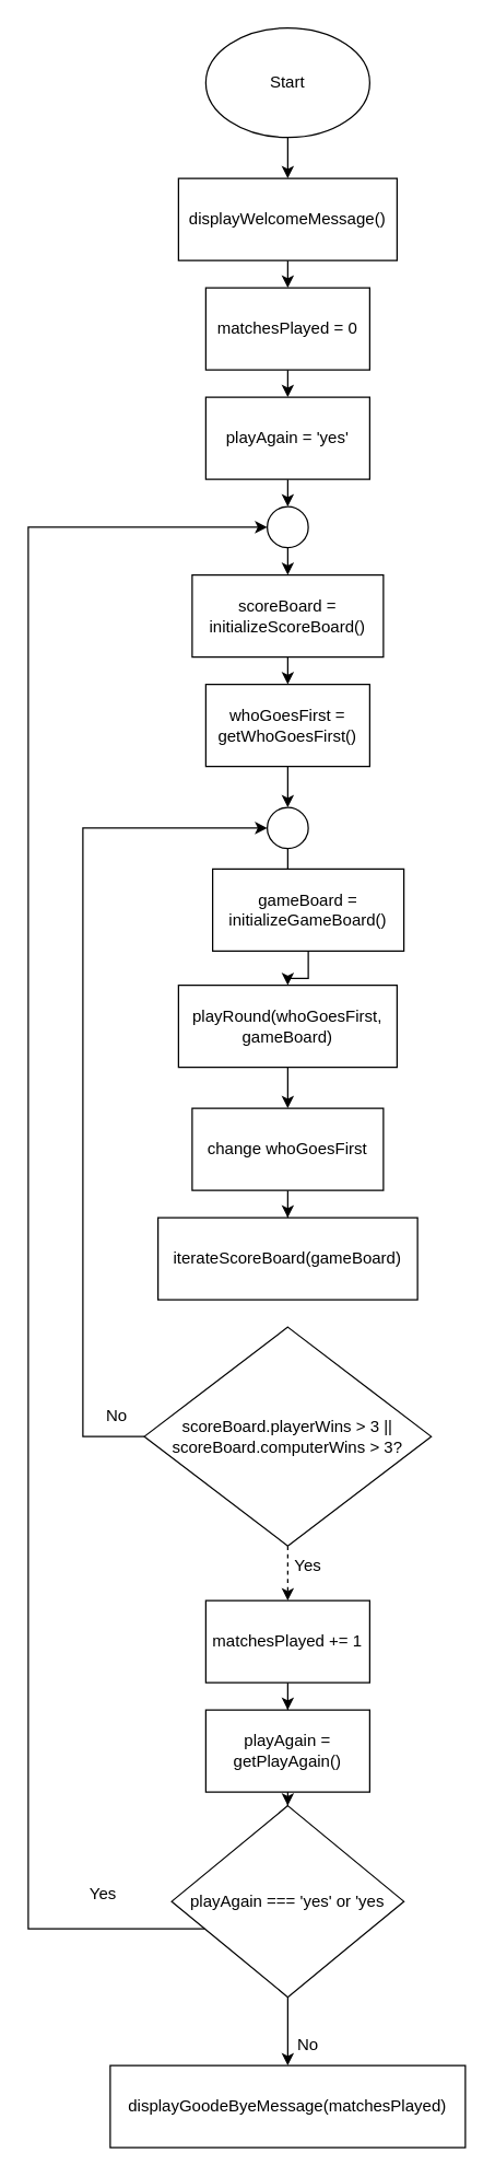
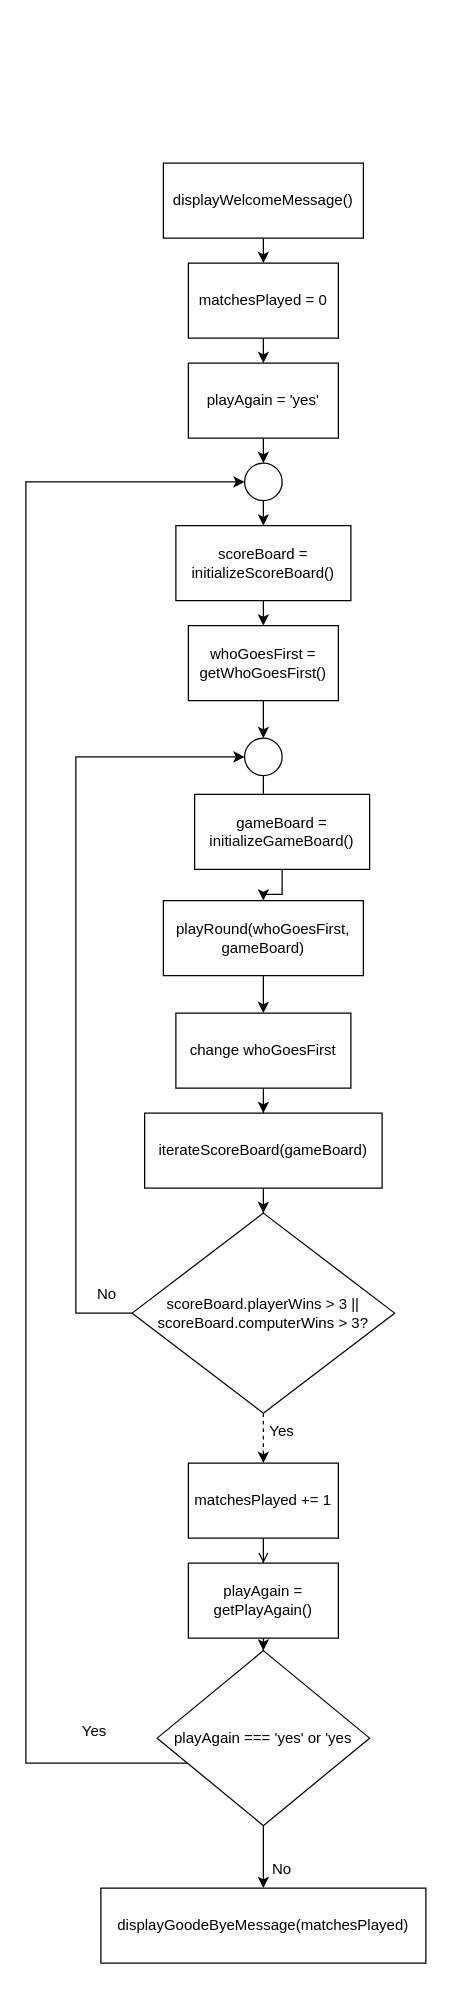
  <mxCell id="0" />
  <mxCell id="1" parent="0" />
- <mxCell id="2" style="edgeStyle=orthogonalEdgeStyle;rounded=0;orthogonalLoop=1;jettySize=auto;html=1;exitX=0.5;exitY=1;exitDx=0;exitDy=0;entryX=0.5;entryY=0;entryDx=0;entryDy=0;" edge="1" parent="1" source="3" target="5"><mxGeometry relative="1" as="geometry" /></mxCell>
- <mxCell id="3" value="Start" style="ellipse;whiteSpace=wrap;html=1;" vertex="1" parent="1"><mxGeometry x="150" y="20" width="120" height="80" as="geometry" /></mxCell>
  <mxCell id="4" style="edgeStyle=orthogonalEdgeStyle;rounded=0;orthogonalLoop=1;jettySize=auto;html=1;exitX=0.5;exitY=1;exitDx=0;exitDy=0;entryX=0.5;entryY=0;entryDx=0;entryDy=0;" edge="1" parent="1" source="5" target="7"><mxGeometry relative="1" as="geometry" /></mxCell>
  <mxCell id="5" value="displayWelcomeMessage()" style="rounded=0;whiteSpace=wrap;html=1;" vertex="1" parent="1"><mxGeometry x="130" y="130" width="160" height="60" as="geometry" /></mxCell>
  <mxCell id="6" style="edgeStyle=orthogonalEdgeStyle;rounded=0;orthogonalLoop=1;jettySize=auto;html=1;exitX=0.5;exitY=1;exitDx=0;exitDy=0;entryX=0.5;entryY=0;entryDx=0;entryDy=0;" edge="1" parent="1" source="7" target="10"><mxGeometry relative="1" as="geometry" /></mxCell>
  <mxCell id="7" value="matchesPlayed = 0" style="rounded=0;whiteSpace=wrap;html=1;" vertex="1" parent="1"><mxGeometry x="150" y="210" width="120" height="60" as="geometry" /></mxCell>
  <mxCell id="8" style="edgeStyle=orthogonalEdgeStyle;rounded=0;orthogonalLoop=1;jettySize=auto;html=1;exitX=0.5;exitY=1;exitDx=0;exitDy=0;entryX=0.5;entryY=0;entryDx=0;entryDy=0;" edge="1" parent="1" source="10" target="12"><mxGeometry relative="1" as="geometry" /></mxCell>
  <mxCell id="9" style="edgeStyle=orthogonalEdgeStyle;rounded=0;orthogonalLoop=1;jettySize=auto;html=1;exitX=0.75;exitY=0;exitDx=0;exitDy=0;" edge="1" parent="1" source="10"><mxGeometry relative="1" as="geometry"><mxPoint x="240" y="290" as="targetPoint" /></mxGeometry></mxCell>
  <mxCell id="10" value="playAgain = 'yes'" style="rounded=0;whiteSpace=wrap;html=1;" vertex="1" parent="1"><mxGeometry x="150" y="290" width="120" height="60" as="geometry" /></mxCell>
  <mxCell id="11" style="edgeStyle=orthogonalEdgeStyle;rounded=0;orthogonalLoop=1;jettySize=auto;html=1;exitX=0.5;exitY=1;exitDx=0;exitDy=0;entryX=0.5;entryY=0;entryDx=0;entryDy=0;" edge="1" parent="1" source="12" target="14"><mxGeometry relative="1" as="geometry" /></mxCell>
  <mxCell id="12" value="" style="ellipse;whiteSpace=wrap;html=1;aspect=fixed;" vertex="1" parent="1"><mxGeometry x="195" y="370" width="30" height="30" as="geometry" /></mxCell>
  <mxCell id="13" style="edgeStyle=orthogonalEdgeStyle;rounded=0;orthogonalLoop=1;jettySize=auto;html=1;exitX=0.5;exitY=1;exitDx=0;exitDy=0;entryX=0.5;entryY=0;entryDx=0;entryDy=0;" edge="1" parent="1" source="14" target="16"><mxGeometry relative="1" as="geometry" /></mxCell>
  <mxCell id="14" value="&lt;span&gt;scoreBoard = initializeScoreBoard()&lt;/span&gt;" style="rounded=0;whiteSpace=wrap;html=1;" vertex="1" parent="1"><mxGeometry x="140" y="420" width="140" height="60" as="geometry" /></mxCell>
  <mxCell id="15" value="" style="edgeStyle=orthogonalEdgeStyle;rounded=0;orthogonalLoop=1;jettySize=auto;html=1;" edge="1" parent="1" source="16" target="18"><mxGeometry relative="1" as="geometry" /></mxCell>
  <mxCell id="16" value="whoGoesFirst = getWhoGoesFirst()" style="rounded=0;whiteSpace=wrap;html=1;" vertex="1" parent="1"><mxGeometry x="150" y="500" width="120" height="60" as="geometry" /></mxCell>
  <mxCell id="17" value="" style="edgeStyle=orthogonalEdgeStyle;rounded=0;orthogonalLoop=1;jettySize=auto;html=1;" edge="1" parent="1" source="18" target="20"><mxGeometry relative="1" as="geometry" /></mxCell>
  <mxCell id="18" value="" style="ellipse;whiteSpace=wrap;html=1;aspect=fixed;" vertex="1" parent="1"><mxGeometry x="195" y="590" width="30" height="30" as="geometry" /></mxCell>
  <mxCell id="19" value="" style="edgeStyle=orthogonalEdgeStyle;rounded=0;orthogonalLoop=1;jettySize=auto;html=1;" edge="1" parent="1" source="20" target="22"><mxGeometry relative="1" as="geometry" /></mxCell>
  <mxCell id="20" value="gameBoard = initializeGameBoard()" style="rounded=0;whiteSpace=wrap;html=1;" vertex="1" parent="1"><mxGeometry x="155" y="635" width="140" height="60" as="geometry" /></mxCell>
  <mxCell id="21" value="" style="edgeStyle=orthogonalEdgeStyle;rounded=0;orthogonalLoop=1;jettySize=auto;html=1;" edge="1" parent="1" source="22" target="24"><mxGeometry relative="1" as="geometry" /></mxCell>
  <mxCell id="22" value="playRound(whoGoesFirst, gameBoard)" style="rounded=0;whiteSpace=wrap;html=1;" vertex="1" parent="1"><mxGeometry x="130" y="720" width="160" height="60" as="geometry" /></mxCell>
  <mxCell id="23" value="" style="edgeStyle=orthogonalEdgeStyle;rounded=0;orthogonalLoop=1;jettySize=auto;html=1;" edge="1" parent="1" source="24" target="26"><mxGeometry relative="1" as="geometry" /></mxCell>
  <mxCell id="24" value="change whoGoesFirst" style="rounded=0;whiteSpace=wrap;html=1;" vertex="1" parent="1"><mxGeometry x="140" y="810" width="140" height="60" as="geometry" /></mxCell>
+ <mxCell id="25" value="" style="edgeStyle=orthogonalEdgeStyle;rounded=0;orthogonalLoop=1;jettySize=auto;html=1;" edge="1" parent="1" source="26" target="29"><mxGeometry relative="1" as="geometry" /></mxCell>
  <mxCell id="26" value="iterateScoreBoard(gameBoard)" style="rounded=0;whiteSpace=wrap;html=1;" vertex="1" parent="1"><mxGeometry x="115" y="890" width="190" height="60" as="geometry" /></mxCell>
  <mxCell id="27" style="edgeStyle=orthogonalEdgeStyle;rounded=0;orthogonalLoop=1;jettySize=auto;html=1;entryX=0;entryY=0.5;entryDx=0;entryDy=0;" edge="1" parent="1" source="29" target="18"><mxGeometry relative="1" as="geometry"><Array as="points"><mxPoint x="60" y="1050" /><mxPoint x="60" y="605" /></Array></mxGeometry></mxCell>
  <mxCell id="28" value="" style="edgeStyle=orthogonalEdgeStyle;rounded=0;orthogonalLoop=1;jettySize=auto;html=1;dashed=1;" edge="1" parent="1" source="29" target="33"><mxGeometry relative="1" as="geometry" /></mxCell>
  <mxCell id="29" value="scoreBoard.playerWins &amp;gt; 3 || scoreBoard.computerWins &amp;gt; 3?" style="rhombus;whiteSpace=wrap;html=1;" vertex="1" parent="1"><mxGeometry x="105" y="970" width="210" height="160" as="geometry" /></mxCell>
  <mxCell id="30" value="No" style="text;html=1;strokeColor=none;fillColor=none;align=center;verticalAlign=middle;whiteSpace=wrap;rounded=0;" vertex="1" parent="1"><mxGeometry x="55" y="1020" width="60" height="30" as="geometry" /></mxCell>
  <mxCell id="31" value="Yes" style="text;html=1;strokeColor=none;fillColor=none;align=center;verticalAlign=middle;whiteSpace=wrap;rounded=0;" vertex="1" parent="1"><mxGeometry x="195" y="1130" width="60" height="30" as="geometry" /></mxCell>
- <mxCell id="32" value="" style="edgeStyle=orthogonalEdgeStyle;rounded=0;orthogonalLoop=1;jettySize=auto;html=1;" edge="1" parent="1" source="33" target="35"><mxGeometry relative="1" as="geometry" /></mxCell>
+ <mxCell id="32" value="" style="edgeStyle=orthogonalEdgeStyle;rounded=0;orthogonalLoop=1;jettySize=auto;html=1;endArrow=open;" edge="1" parent="1" source="33" target="35"><mxGeometry relative="1" as="geometry" /></mxCell>
  <mxCell id="33" value="matchesPlayed += 1" style="rounded=0;whiteSpace=wrap;html=1;" vertex="1" parent="1"><mxGeometry x="150" y="1170" width="120" height="60" as="geometry" /></mxCell>
  <mxCell id="34" value="" style="edgeStyle=orthogonalEdgeStyle;rounded=0;orthogonalLoop=1;jettySize=auto;html=1;" edge="1" parent="1" source="35" target="38"><mxGeometry relative="1" as="geometry" /></mxCell>
  <mxCell id="35" value="playAgain = getPlayAgain()" style="rounded=0;whiteSpace=wrap;html=1;" vertex="1" parent="1"><mxGeometry x="150" y="1250" width="120" height="60" as="geometry" /></mxCell>
  <mxCell id="36" style="edgeStyle=orthogonalEdgeStyle;rounded=0;orthogonalLoop=1;jettySize=auto;html=1;entryX=0;entryY=0.5;entryDx=0;entryDy=0;" edge="1" parent="1" source="38" target="12"><mxGeometry relative="1" as="geometry"><mxPoint x="30" y="380" as="targetPoint" /><Array as="points"><mxPoint x="20" y="1410" /><mxPoint x="20" y="385" /></Array></mxGeometry></mxCell>
  <mxCell id="37" value="" style="edgeStyle=orthogonalEdgeStyle;rounded=0;orthogonalLoop=1;jettySize=auto;html=1;" edge="1" parent="1" source="38" target="41"><mxGeometry relative="1" as="geometry" /></mxCell>
  <mxCell id="38" value="playAgain === 'yes' or 'yes" style="rhombus;whiteSpace=wrap;html=1;" vertex="1" parent="1"><mxGeometry x="125" y="1320" width="170" height="140" as="geometry" /></mxCell>
  <mxCell id="39" value="Yes" style="text;html=1;strokeColor=none;fillColor=none;align=center;verticalAlign=middle;whiteSpace=wrap;rounded=0;" vertex="1" parent="1"><mxGeometry x="45" y="1370" width="60" height="30" as="geometry" /></mxCell>
  <mxCell id="40" value="No" style="text;html=1;strokeColor=none;fillColor=none;align=center;verticalAlign=middle;whiteSpace=wrap;rounded=0;" vertex="1" parent="1"><mxGeometry x="195" y="1480" width="60" height="30" as="geometry" /></mxCell>
  <mxCell id="41" value="displayGoodeByeMessage(matchesPlayed)" style="whiteSpace=wrap;html=1;" vertex="1" parent="1"><mxGeometry x="80" y="1510" width="260" height="60" as="geometry" /></mxCell>
